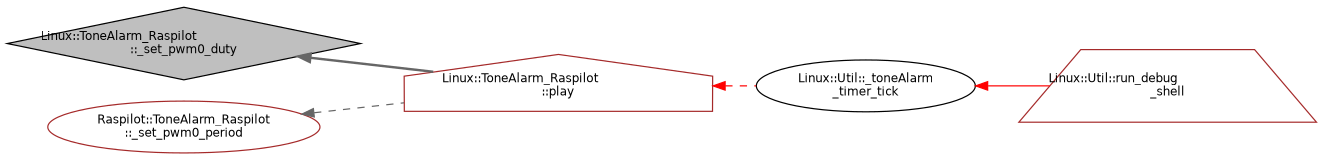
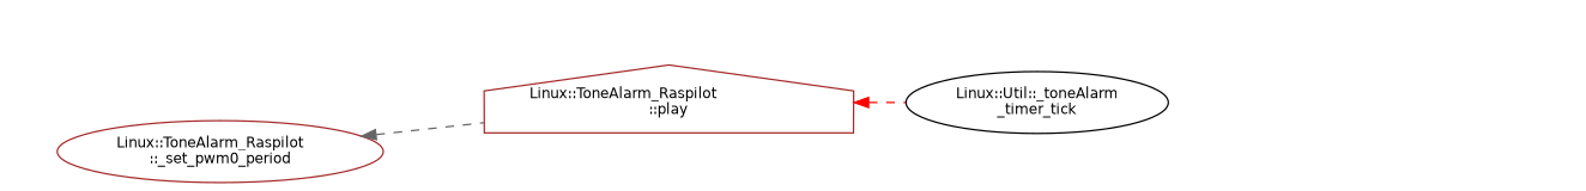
  digraph {
    rankdir=LR
    node [color=brown fillcolor=white fontname=Helvetica fontsize=10 shape=ellipse style=filled]
    edge [color=gray40 dir=back fontname=Helvetica fontsize=10 labelfontname=Helvetica labelfontsize=10 style=dashed]
-   n1 [color=black fillcolor=grey75 fontcolor=black height=0.2 label="Linux::ToneAlarm_Raspilot\l::_set_pwm0_duty" shape=diamond width=0.4]
    n2 [height=0.2 label="Linux::ToneAlarm_Raspilot\l::play" shape=house width=0.4]
-   n3 [height=0.2 label="Raspilot::ToneAlarm_Raspilot\l::_set_pwm0_period" width=0.4]
+   n3 [height=0.2 label="Linux::ToneAlarm_Raspilot\l::_set_pwm0_period" width=0.4]
    n4 [color=black height=0.2 label="Linux::Util::_toneAlarm\l_timer_tick" width=0.4]
-   n5 [height=0.2 label="Linux::Util::run_debug\l_shell" shape=trapezium width=0.4]
-   n1 -> n2 [style=bold]
    n2 -> n4 [color=red]
    n3 -> n2
-   n4 -> n5 [color=red style=solid]
  }
